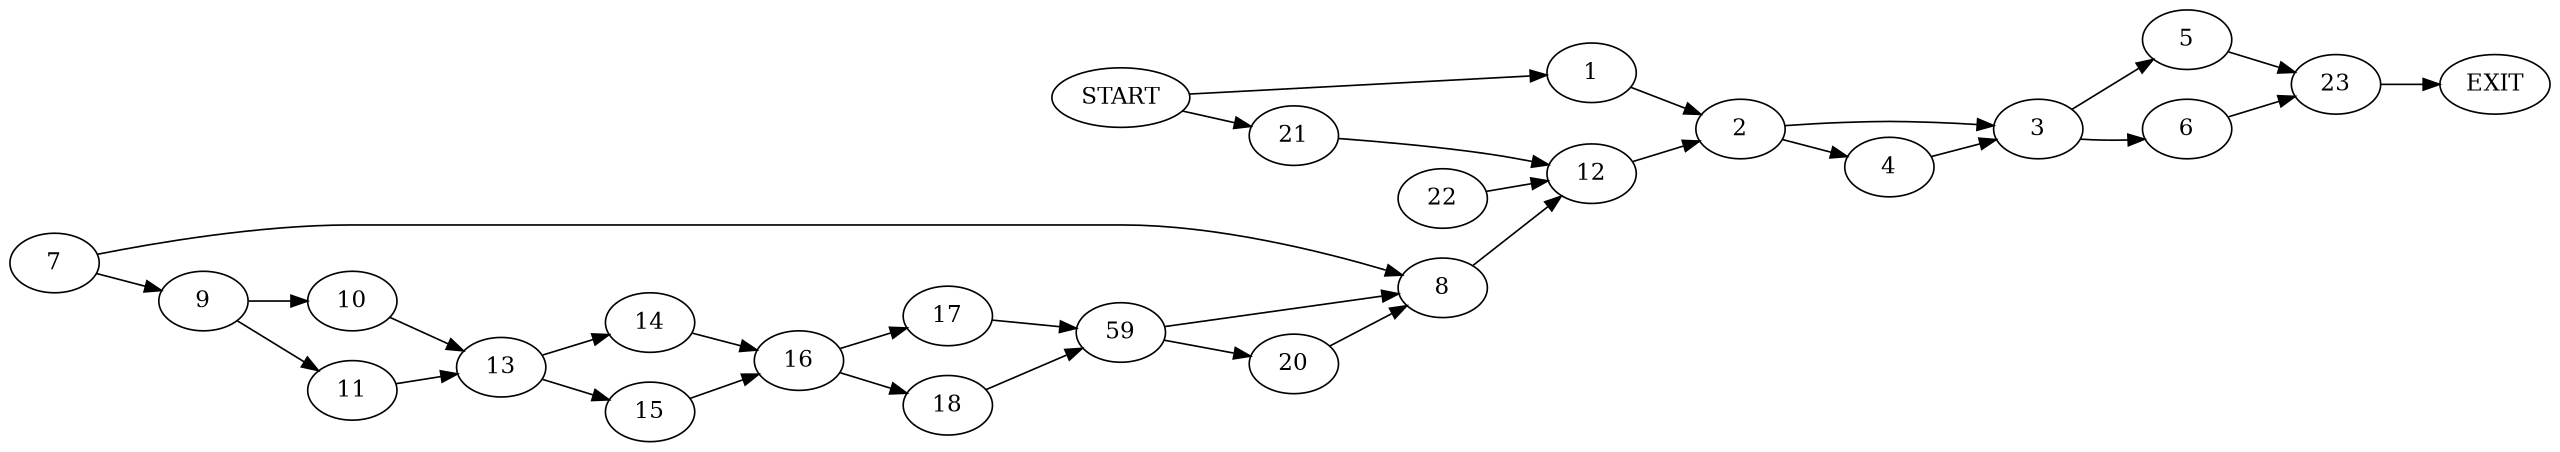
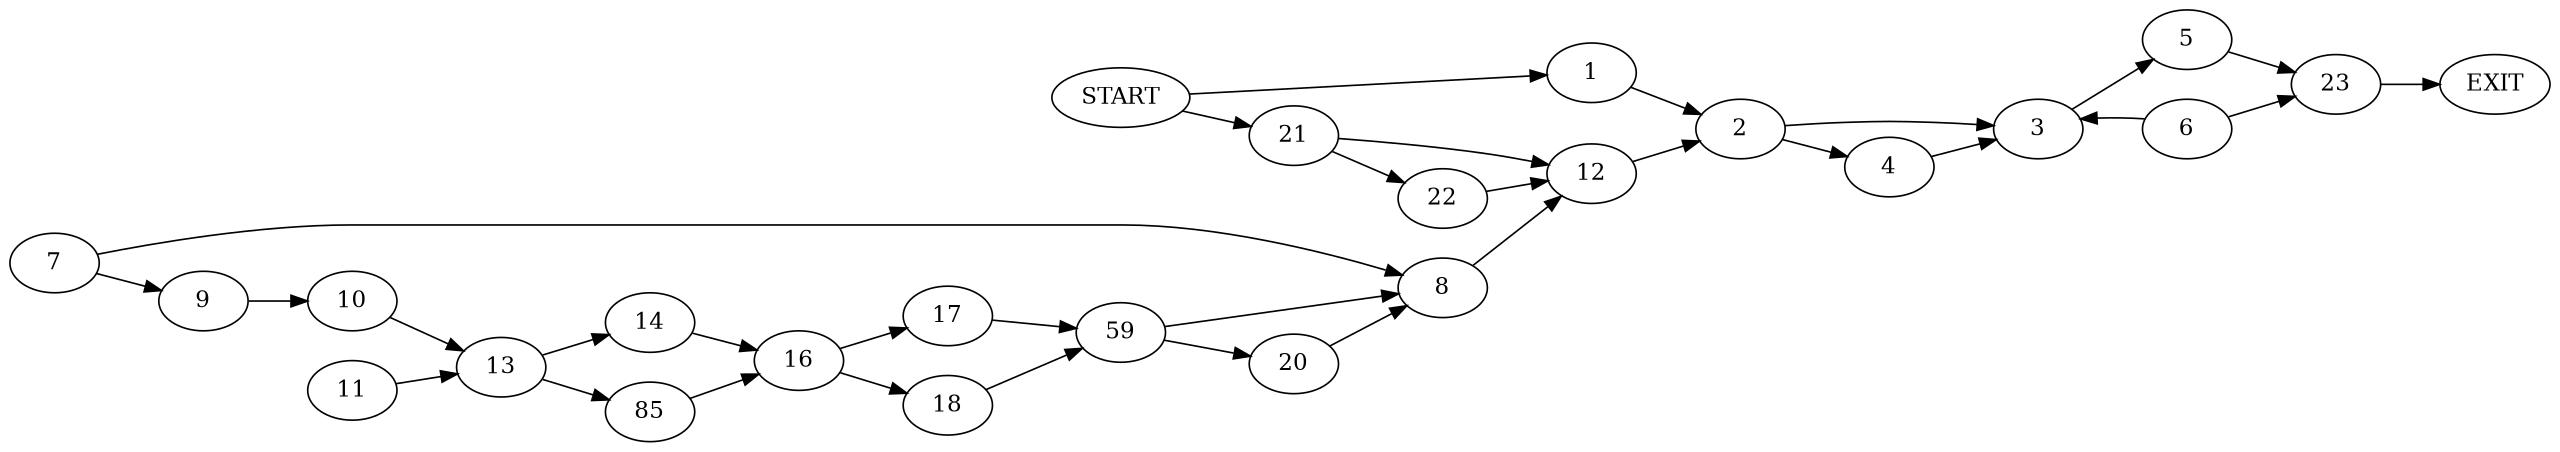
  digraph {
    rankdir=LR
    n1 [label=START]
    1
    21
    2
    12
    22
    n7 [label=EXIT]
    3
    4
    5
    6
    23
    7
    8
    9
    10
    11
    13
    14
-   15
+   15 [label=85]
    16
    17
    18
    n24 [label=59]
    20
    n1 -> 1
    n1 -> 21
    1 -> 2
    21 -> 12
+   21 -> 22
    2 -> 3
    2 -> 4
    12 -> 2
    22 -> 12
    3 -> 5
-   3 -> 6
+   6 -> 3
    4 -> 3
    5 -> 23
    6 -> 23
    23 -> n7
    7 -> 8
    7 -> 9
    8 -> 12
    9 -> 10
-   9 -> 11
    10 -> 13
    11 -> 13
    13 -> 14
    13 -> 15
    14 -> 16
    15 -> 16
    16 -> 17
    16 -> 18
    17 -> n24
    18 -> n24
    n24 -> 8
    n24 -> 20
    20 -> 8
  }
